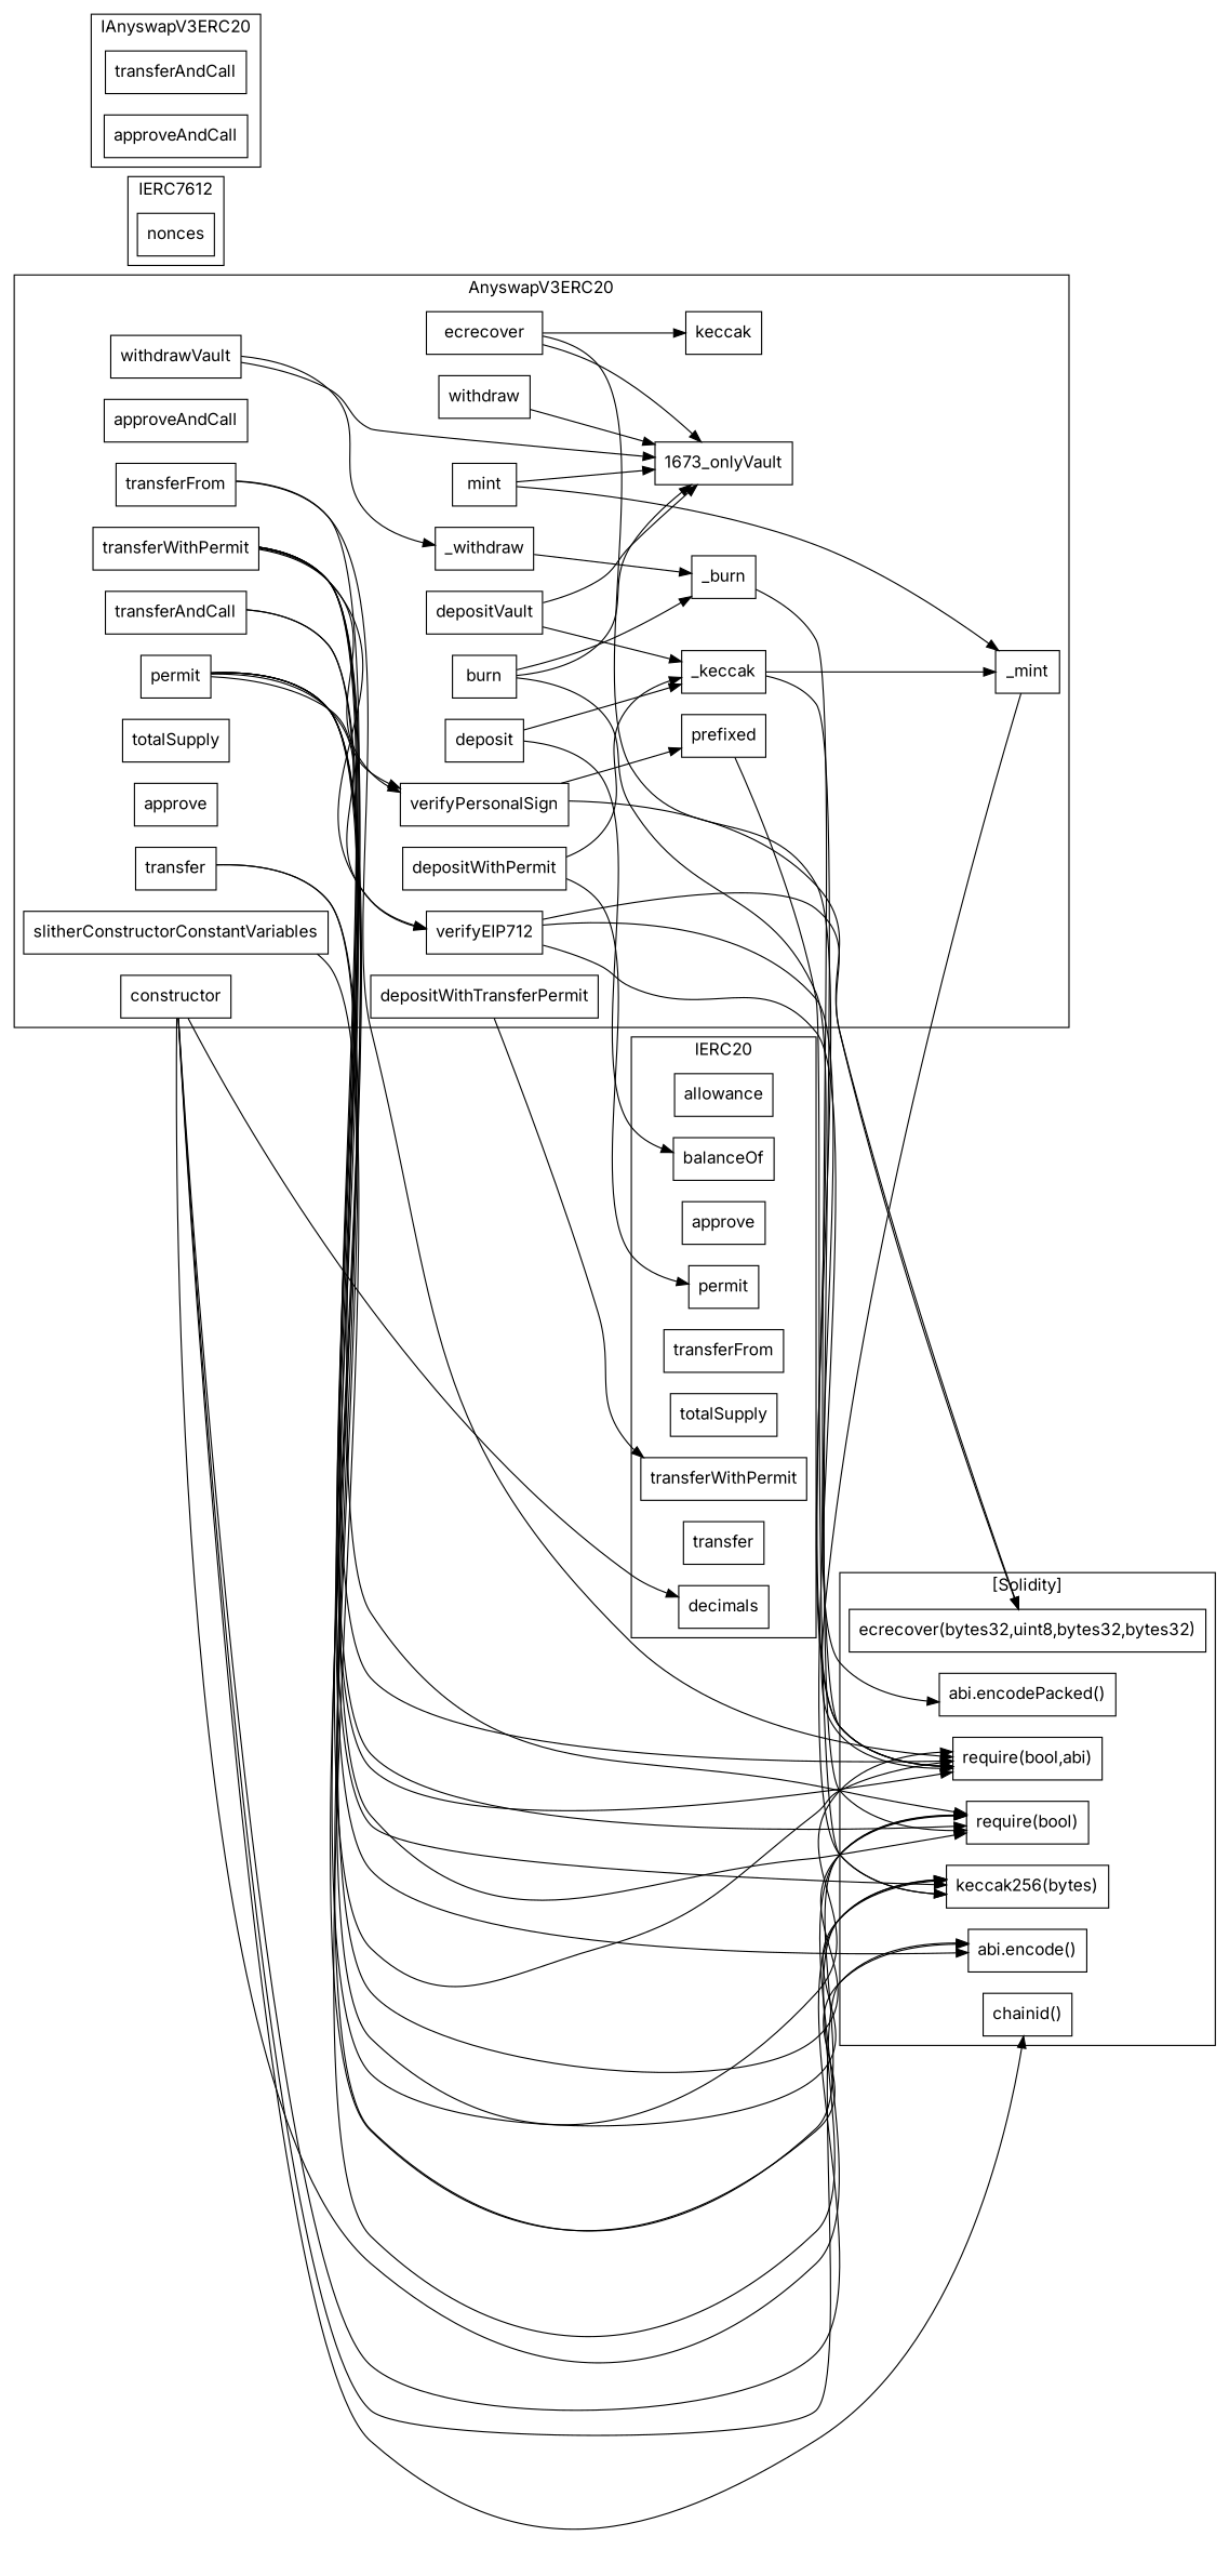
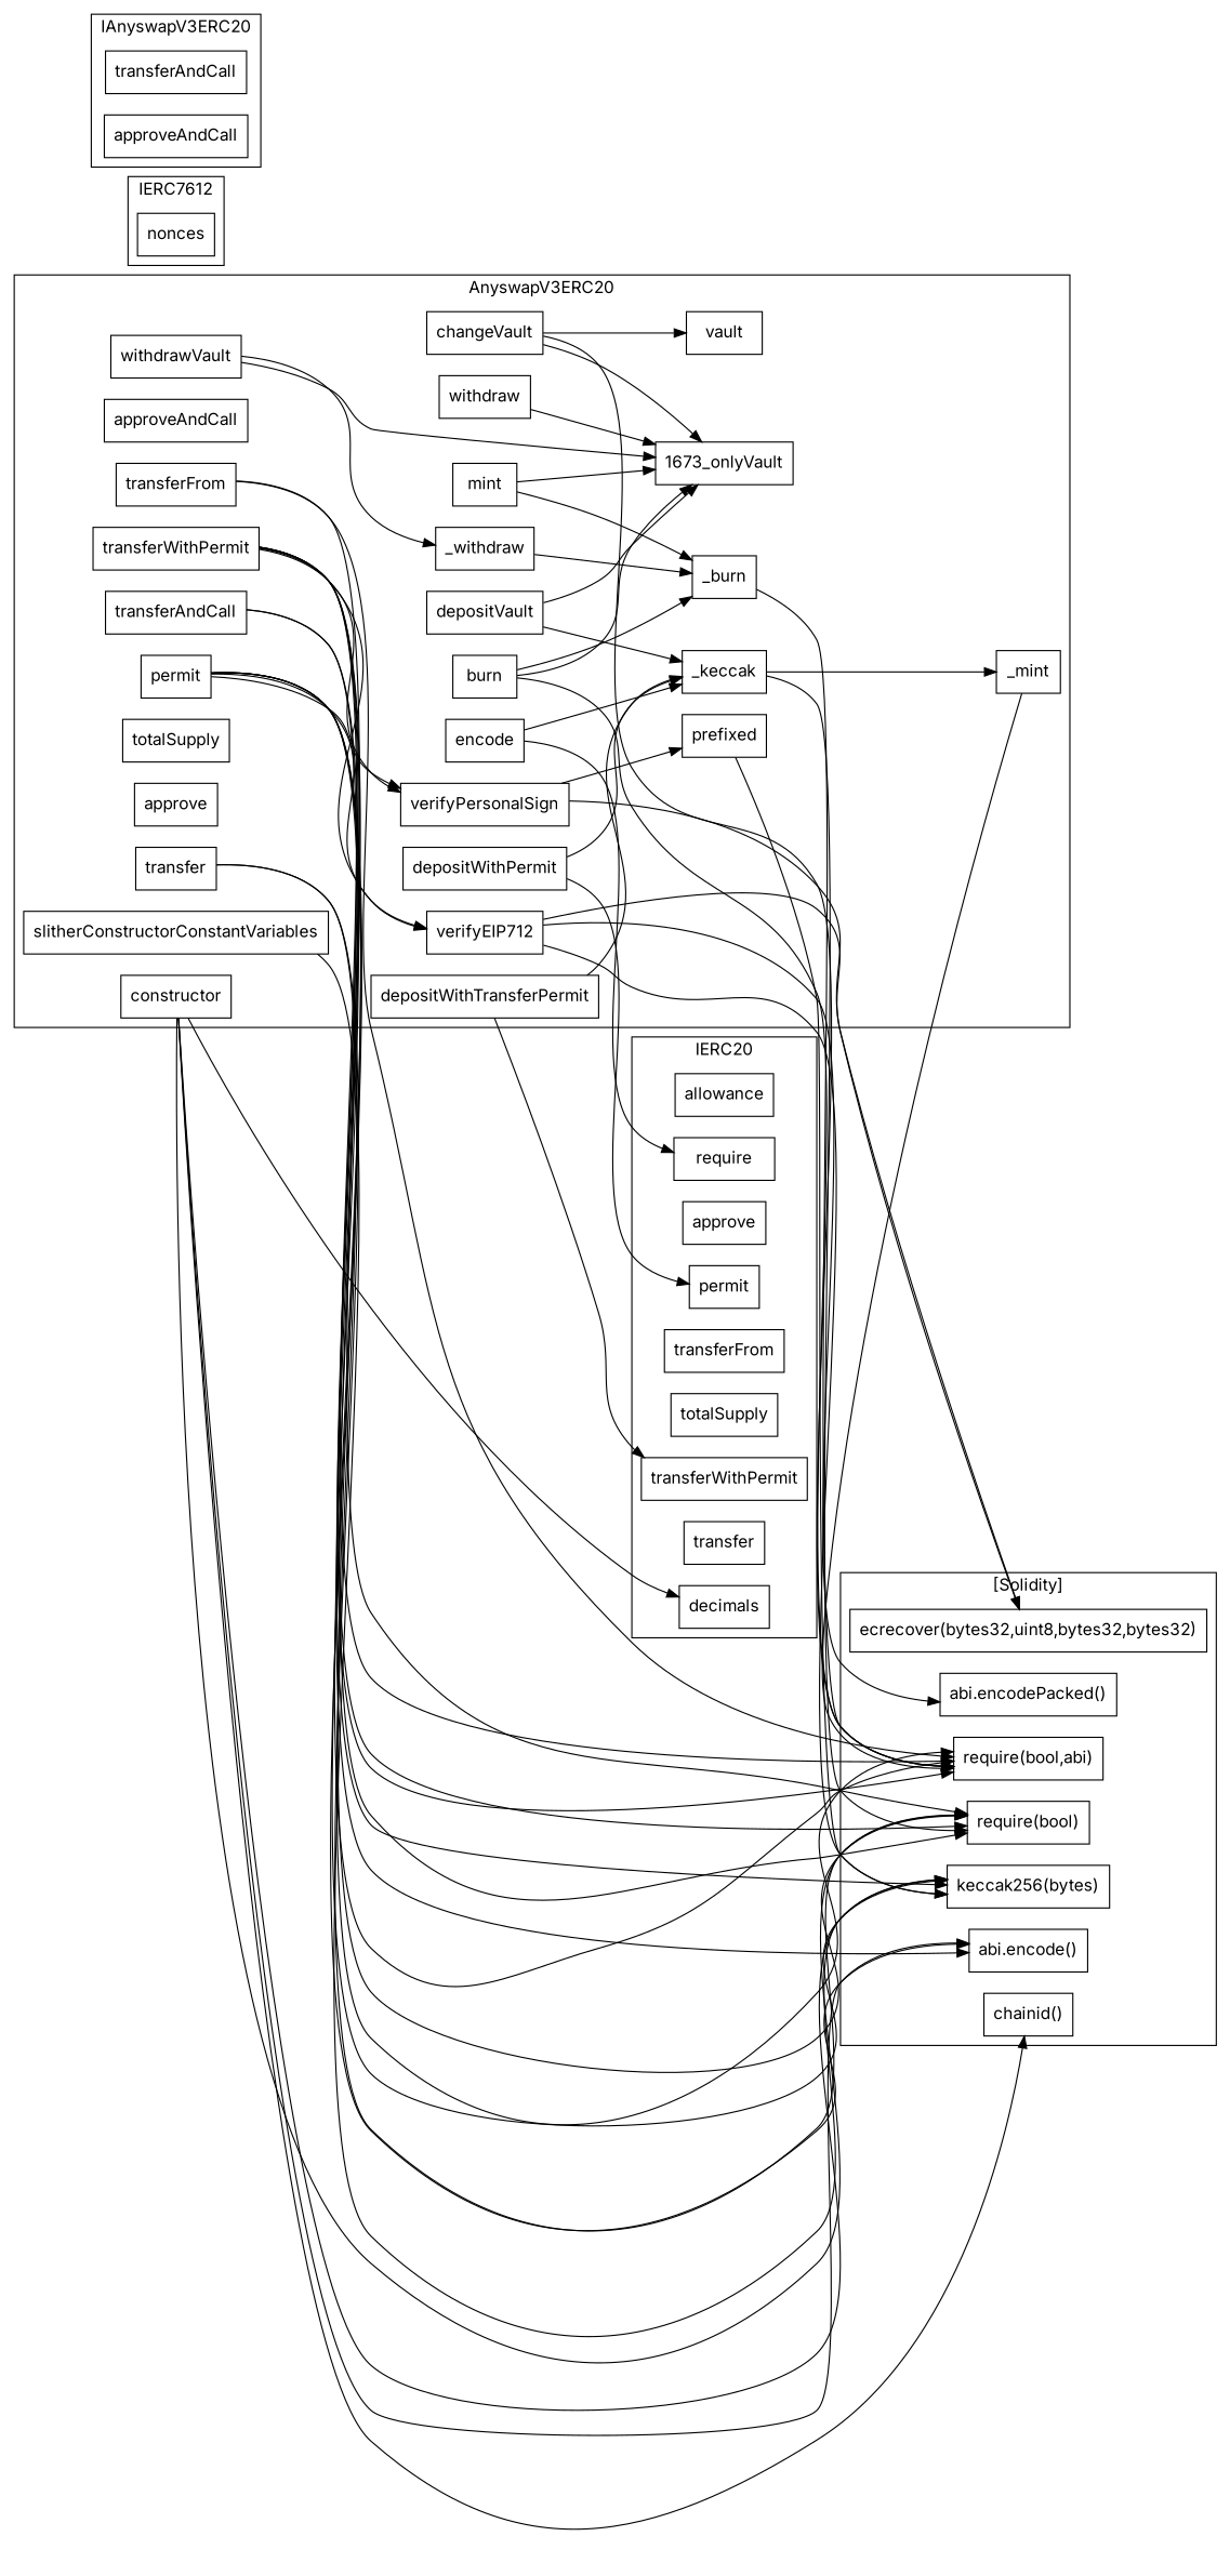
  strict digraph {
    fontname=Inter
    rankdir=LR
    node [fontname=Inter shape=box]
    edge [fontname=Inter]
    n1 [label=transferFrom]
    n2 [label=approveAndCall]
    n3 [label=transferWithPermit]
    n4 [label=verifyEIP712]
    n5 [label=verifyPersonalSign]
    n6 [label=prefixed]
    n7 [label=transferAndCall]
    n8 [label=depositWithTransferPermit]
    n9 [label=_keccak]
    n10 [label=permit]
    n11 [label=_mint]
    n12 [label=_withdraw]
    n13 [label=_burn]
    n14 [label=transfer]
    n15 [label=totalSupply]
    n16 [label=approve]
    n17 [label=withdraw]
-   n18 [label=ecrecover]
-   n19 [label=keccak]
+   n18 [label=changeVault]
+   n19 [label=vault]
    "1673_onlyVault"
    n21 [label=burn]
    n22 [label=depositVault]
    n23 [label=depositWithPermit]
    n24 [label=mint]
-   n25 [label=deposit]
+   n25 [label=encode]
    n26 [label=withdrawVault]
    n27 [label=slitherConstructorConstantVariables]
    n28 [label=constructor]
    n29 [label=nonces]
    n30 [label=allowance]
    n31 [label=permit]
    n32 [label=approve]
    n33 [label=transferWithPermit]
    n34 [label=transferFrom]
    n35 [label=totalSupply]
    n36 [label=decimals]
    n37 [label=transfer]
-   n38 [label=balanceOf]
+   n38 [label=require]
    n39 [label=transferAndCall]
    n40 [label=approveAndCall]
    "require(bool)"
    n42 [label="require(bool,abi)"]
    "abi.encode()"
    "keccak256(bytes)"
    "abi.encodePacked()"
    "ecrecover(bytes32,uint8,bytes32,bytes32)"
    "chainid()"
    subgraph cluster_1 {
      label=AnyswapV3ERC20
      n1
      n2
      n3
      n4
      n5
      n6
      n7
      n8
      n9
      n10
      n11
      n12
      n13
      n14
      n15
      n16
      n17
      n18
      n19
      "1673_onlyVault"
      n21
      n22
      n23
      n24
      n25
      n26
      n27
      n28
    }
    subgraph cluster_2 {
      label=IERC7612
      n29
    }
    subgraph cluster_3 {
      label=IERC20
      n30
      n31
      n32
      n33
      n34
      n35
      n36
      n37
      n38
    }
    subgraph cluster_4 {
      label=IAnyswapV3ERC20
      n39
      n40
    }
    subgraph cluster_5 {
      label="[Solidity]"
      "require(bool)"
      n42
      "abi.encode()"
      "keccak256(bytes)"
      "abi.encodePacked()"
      "ecrecover(bytes32,uint8,bytes32,bytes32)"
      "chainid()"
    }
    n1 -> "require(bool)"
    n1 -> n42
    n3 -> n4
    n3 -> n5
    n3 -> "require(bool)"
    n3 -> n42
    n3 -> "abi.encode()"
    n3 -> "keccak256(bytes)"
    n4 -> "keccak256(bytes)"
    n4 -> "abi.encodePacked()"
    n4 -> "ecrecover(bytes32,uint8,bytes32,bytes32)"
    n5 -> n6
    n5 -> "ecrecover(bytes32,uint8,bytes32,bytes32)"
    n6 -> "keccak256(bytes)"
    n7 -> "require(bool)"
    n7 -> n42
+   n8 -> n9
    n8 -> n33
    n9 -> n11
    n9 -> "require(bool)"
    n10 -> n4
    n10 -> n5
    n10 -> "require(bool)"
    n10 -> n42
    n10 -> "abi.encode()"
    n10 -> "keccak256(bytes)"
    n11 -> n42
    n12 -> n13
    n13 -> n42
    n14 -> "require(bool)"
    n14 -> n42
    n17 -> "1673_onlyVault"
    n18 -> n19
    n18 -> "1673_onlyVault"
    n18 -> n42
    n21 -> n13
    n21 -> "1673_onlyVault"
    n21 -> n42
    n22 -> n9
    n22 -> "1673_onlyVault"
    n23 -> n9
    n23 -> n31
-   n24 -> n11
+   n24 -> n13
    n24 -> "1673_onlyVault"
    n25 -> n9
    n25 -> n38
    n26 -> n12
    n26 -> "1673_onlyVault"
    n27 -> "keccak256(bytes)"
    n28 -> n36
    n28 -> "require(bool)"
    n28 -> "abi.encode()"
    n28 -> "keccak256(bytes)"
    n28 -> "chainid()"
  }
